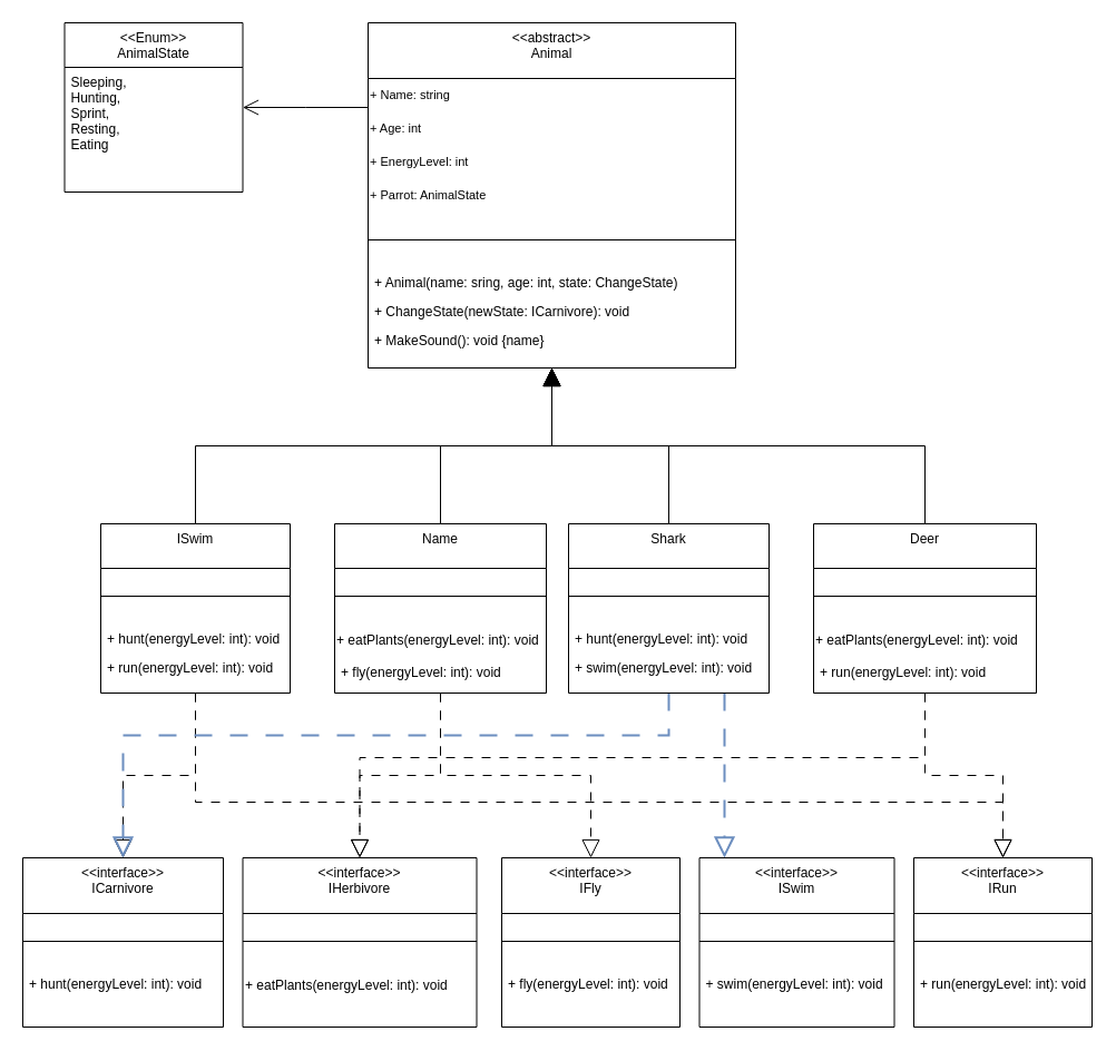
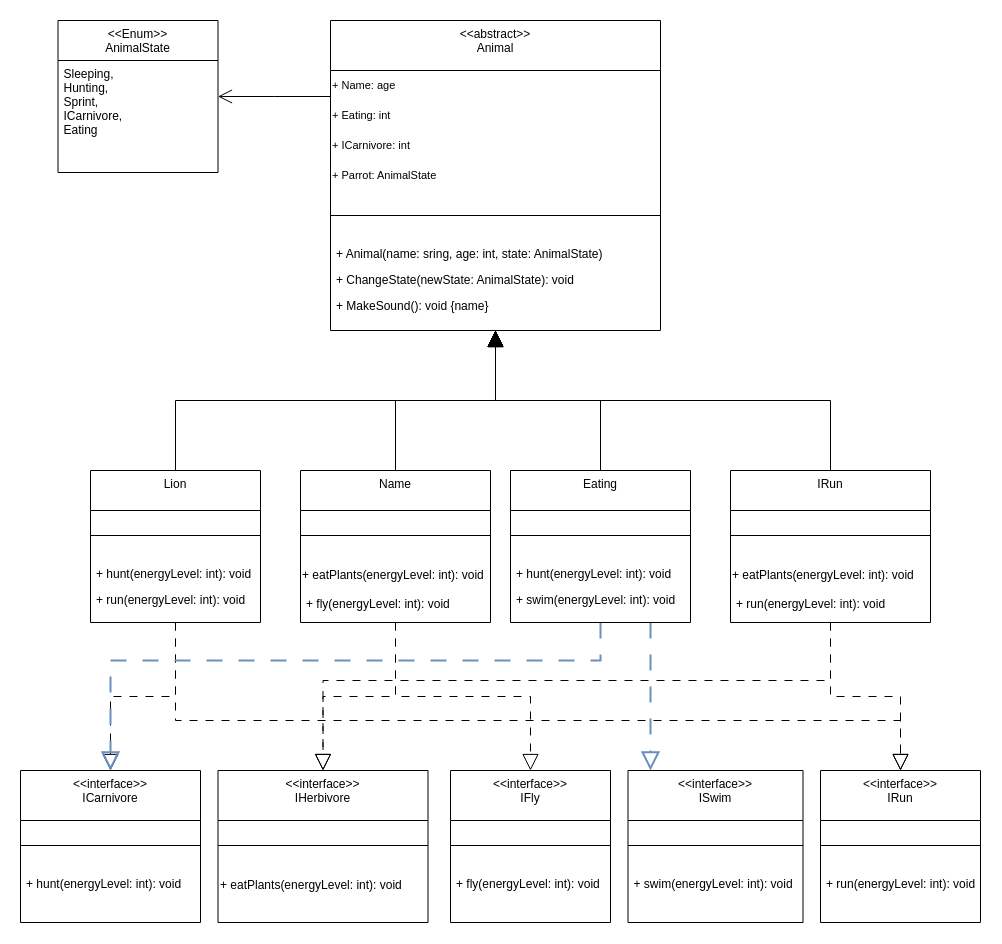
  <mxCell id="0" />
  <mxCell id="1" parent="0" />
  <mxCell id="2" style="edgeStyle=elbowEdgeStyle;rounded=0;orthogonalLoop=1;jettySize=auto;html=1;elbow=vertical;endArrow=block;endFill=1;endSize=14;" parent="1" source="5" target="17" edge="1"><mxGeometry relative="1" as="geometry" /></mxCell>
  <mxCell id="3" style="edgeStyle=elbowEdgeStyle;shape=connector;rounded=0;orthogonalLoop=1;jettySize=auto;elbow=vertical;html=1;strokeColor=default;align=center;verticalAlign=middle;fontFamily=Helvetica;fontSize=11;fontColor=default;labelBackgroundColor=default;endArrow=block;endFill=0;endSize=14;dashed=1;dashPattern=8 8;" parent="1" source="5" target="42" edge="1"><mxGeometry relative="1" as="geometry"><Array as="points" /></mxGeometry></mxCell>
  <mxCell id="4" style="edgeStyle=elbowEdgeStyle;shape=connector;rounded=0;orthogonalLoop=1;jettySize=auto;elbow=vertical;html=1;dashed=1;dashPattern=8 8;strokeColor=default;align=center;verticalAlign=middle;fontFamily=Helvetica;fontSize=11;fontColor=default;labelBackgroundColor=default;endArrow=block;endFill=0;endSize=14;" parent="1" source="5" target="54" edge="1"><mxGeometry relative="1" as="geometry"><Array as="points"><mxPoint x="530" y="720" /></Array></mxGeometry></mxCell>
- <mxCell id="5" value="ISwim" style="swimlane;fontStyle=0;align=center;verticalAlign=top;childLayout=stackLayout;horizontal=1;startSize=40;horizontalStack=0;resizeParent=1;resizeLast=0;collapsible=1;marginBottom=0;rounded=0;shadow=0;strokeWidth=1;" parent="1" vertex="1"><mxGeometry x="90" y="470" width="170" height="152" as="geometry"><mxRectangle x="230" y="140" width="160" height="26" as="alternateBounds" /></mxGeometry></mxCell>
+ <mxCell id="5" value="Lion" style="swimlane;fontStyle=0;align=center;verticalAlign=top;childLayout=stackLayout;horizontal=1;startSize=40;horizontalStack=0;resizeParent=1;resizeLast=0;collapsible=1;marginBottom=0;rounded=0;shadow=0;strokeWidth=1;" parent="1" vertex="1"><mxGeometry x="90" y="470" width="170" height="152" as="geometry"><mxRectangle x="230" y="140" width="160" height="26" as="alternateBounds" /></mxGeometry></mxCell>
  <mxCell id="6" value="" style="line;html=1;strokeWidth=1;align=left;verticalAlign=middle;spacingTop=-1;spacingLeft=3;spacingRight=3;rotatable=0;labelPosition=right;points=[];portConstraint=eastwest;" parent="5" vertex="1"><mxGeometry y="40" width="170" height="50" as="geometry" /></mxCell>
  <mxCell id="7" value="+ hunt(energyLevel: int): void" style="text;align=left;verticalAlign=top;spacingLeft=4;spacingRight=4;overflow=hidden;rotatable=0;points=[[0,0.5],[1,0.5]];portConstraint=eastwest;" vertex="1" parent="5"><mxGeometry y="90" width="170" height="26" as="geometry" /></mxCell>
  <mxCell id="8" value="+ run(energyLevel: int): void" style="text;align=left;verticalAlign=top;spacingLeft=4;spacingRight=4;overflow=hidden;rotatable=0;points=[[0,0.5],[1,0.5]];portConstraint=eastwest;" vertex="1" parent="5"><mxGeometry y="116" width="170" height="26" as="geometry" /></mxCell>
  <mxCell id="9" style="edgeStyle=elbowEdgeStyle;shape=connector;rounded=0;orthogonalLoop=1;jettySize=auto;elbow=vertical;html=1;strokeColor=default;align=center;verticalAlign=middle;fontFamily=Helvetica;fontSize=11;fontColor=default;labelBackgroundColor=default;endArrow=block;endFill=1;endSize=14;" parent="1" source="12" target="17" edge="1"><mxGeometry relative="1" as="geometry" /></mxCell>
  <mxCell id="10" style="edgeStyle=elbowEdgeStyle;shape=connector;rounded=0;orthogonalLoop=1;jettySize=auto;elbow=vertical;html=1;dashed=1;dashPattern=8 8;strokeColor=default;align=center;verticalAlign=middle;fontFamily=Helvetica;fontSize=11;fontColor=default;labelBackgroundColor=default;endArrow=block;endFill=0;endSize=14;" parent="1" source="12" target="48" edge="1"><mxGeometry relative="1" as="geometry" /></mxCell>
  <mxCell id="11" style="edgeStyle=elbowEdgeStyle;shape=connector;rounded=0;orthogonalLoop=1;jettySize=auto;elbow=vertical;html=1;dashed=1;dashPattern=8 8;strokeColor=default;align=center;verticalAlign=middle;fontFamily=Helvetica;fontSize=11;fontColor=default;labelBackgroundColor=default;endArrow=block;endFill=0;endSize=14;" parent="1" source="12" target="45" edge="1"><mxGeometry relative="1" as="geometry" /></mxCell>
  <mxCell id="12" value="Name" style="swimlane;fontStyle=0;align=center;verticalAlign=top;childLayout=stackLayout;horizontal=1;startSize=40;horizontalStack=0;resizeParent=1;resizeLast=0;collapsible=1;marginBottom=0;rounded=0;shadow=0;strokeWidth=1;" parent="1" vertex="1"><mxGeometry x="300" y="470" width="190" height="152" as="geometry"><mxRectangle x="230" y="140" width="160" height="26" as="alternateBounds" /></mxGeometry></mxCell>
  <mxCell id="13" value="" style="line;html=1;strokeWidth=1;align=left;verticalAlign=middle;spacingTop=-1;spacingLeft=3;spacingRight=3;rotatable=0;labelPosition=right;points=[];portConstraint=eastwest;" parent="12" vertex="1"><mxGeometry y="40" width="190" height="50" as="geometry" /></mxCell>
  <mxCell id="14" value="&lt;span style=&quot;font-size: 12px;&quot;&gt;+ eatPlants(energyLevel: int): void&lt;/span&gt;" style="text;html=1;align=left;verticalAlign=middle;resizable=0;points=[];autosize=1;strokeColor=none;fillColor=none;fontFamily=Helvetica;fontSize=11;fontColor=default;labelBackgroundColor=default;" vertex="1" parent="12"><mxGeometry y="90" width="190" height="30" as="geometry" /></mxCell>
  <mxCell id="15" value="+ fly(energyLevel: int): void" style="text;align=left;verticalAlign=top;spacingLeft=4;spacingRight=4;overflow=hidden;rotatable=0;points=[[0,0.5],[1,0.5]];portConstraint=eastwest;" vertex="1" parent="12"><mxGeometry y="120" width="190" height="26" as="geometry" /></mxCell>
  <mxCell id="16" style="edgeStyle=elbowEdgeStyle;rounded=0;orthogonalLoop=1;jettySize=auto;html=1;elbow=vertical;endArrow=open;endFill=0;endSize=12;" edge="1" parent="1" source="17" target="26"><mxGeometry relative="1" as="geometry" /></mxCell>
  <mxCell id="17" value="&lt;&lt;abstract&gt;&gt;&#10;Animal" style="swimlane;fontStyle=0;align=center;verticalAlign=top;childLayout=stackLayout;horizontal=1;startSize=50;horizontalStack=0;resizeParent=1;resizeLast=0;collapsible=1;marginBottom=0;rounded=0;shadow=0;strokeWidth=1;" parent="1" vertex="1"><mxGeometry x="330" y="20" width="330" height="310" as="geometry"><mxRectangle x="230" y="140" width="160" height="26" as="alternateBounds" /></mxGeometry></mxCell>
- <mxCell id="18" value="+ Name: string" style="text;html=1;align=left;verticalAlign=middle;resizable=0;points=[];autosize=1;strokeColor=none;fillColor=none;fontFamily=Helvetica;fontSize=11;fontColor=default;labelBackgroundColor=default;" parent="17" vertex="1"><mxGeometry y="50" width="330" height="30" as="geometry" /></mxCell>
- <mxCell id="19" value="+ Age: int" style="text;html=1;align=left;verticalAlign=middle;resizable=0;points=[];autosize=1;strokeColor=none;fillColor=none;fontFamily=Helvetica;fontSize=11;fontColor=default;labelBackgroundColor=default;" parent="17" vertex="1"><mxGeometry y="80" width="330" height="30" as="geometry" /></mxCell>
- <mxCell id="20" value="+ EnergyLevel: int" style="text;html=1;align=left;verticalAlign=middle;resizable=0;points=[];autosize=1;strokeColor=none;fillColor=none;fontFamily=Helvetica;fontSize=11;fontColor=default;labelBackgroundColor=default;" parent="17" vertex="1"><mxGeometry y="110" width="330" height="30" as="geometry" /></mxCell>
+ <mxCell id="18" value="+ Name: age" style="text;html=1;align=left;verticalAlign=middle;resizable=0;points=[];autosize=1;strokeColor=none;fillColor=none;fontFamily=Helvetica;fontSize=11;fontColor=default;labelBackgroundColor=default;" parent="17" vertex="1"><mxGeometry y="50" width="330" height="30" as="geometry" /></mxCell>
+ <mxCell id="19" value="+ Eating: int" style="text;html=1;align=left;verticalAlign=middle;resizable=0;points=[];autosize=1;strokeColor=none;fillColor=none;fontFamily=Helvetica;fontSize=11;fontColor=default;labelBackgroundColor=default;" parent="17" vertex="1"><mxGeometry y="80" width="330" height="30" as="geometry" /></mxCell>
+ <mxCell id="20" value="+ ICarnivore: int" style="text;html=1;align=left;verticalAlign=middle;resizable=0;points=[];autosize=1;strokeColor=none;fillColor=none;fontFamily=Helvetica;fontSize=11;fontColor=default;labelBackgroundColor=default;" parent="17" vertex="1"><mxGeometry y="110" width="330" height="30" as="geometry" /></mxCell>
  <mxCell id="21" value="+ Parrot: AnimalState" style="text;html=1;align=left;verticalAlign=middle;resizable=0;points=[];autosize=1;strokeColor=none;fillColor=none;fontFamily=Helvetica;fontSize=11;fontColor=default;labelBackgroundColor=default;" parent="17" vertex="1"><mxGeometry y="140" width="330" height="30" as="geometry" /></mxCell>
  <mxCell id="22" value="" style="line;html=1;strokeWidth=1;align=left;verticalAlign=middle;spacingTop=-1;spacingLeft=3;spacingRight=3;rotatable=0;labelPosition=right;points=[];portConstraint=eastwest;" parent="17" vertex="1"><mxGeometry y="170" width="330" height="50" as="geometry" /></mxCell>
- <mxCell id="23" value="+ Animal(name: sring, age: int, state: ChangeState)" style="text;align=left;verticalAlign=top;spacingLeft=4;spacingRight=4;overflow=hidden;rotatable=0;points=[[0,0.5],[1,0.5]];portConstraint=eastwest;" parent="17" vertex="1"><mxGeometry y="220" width="330" height="26" as="geometry" /></mxCell>
- <mxCell id="24" value="+ ChangeState(newState: ICarnivore): void" style="text;align=left;verticalAlign=top;spacingLeft=4;spacingRight=4;overflow=hidden;rotatable=0;points=[[0,0.5],[1,0.5]];portConstraint=eastwest;" parent="17" vertex="1"><mxGeometry y="246" width="330" height="26" as="geometry" /></mxCell>
+ <mxCell id="23" value="+ Animal(name: sring, age: int, state: AnimalState)" style="text;align=left;verticalAlign=top;spacingLeft=4;spacingRight=4;overflow=hidden;rotatable=0;points=[[0,0.5],[1,0.5]];portConstraint=eastwest;" parent="17" vertex="1"><mxGeometry y="220" width="330" height="26" as="geometry" /></mxCell>
+ <mxCell id="24" value="+ ChangeState(newState: AnimalState): void" style="text;align=left;verticalAlign=top;spacingLeft=4;spacingRight=4;overflow=hidden;rotatable=0;points=[[0,0.5],[1,0.5]];portConstraint=eastwest;" parent="17" vertex="1"><mxGeometry y="246" width="330" height="26" as="geometry" /></mxCell>
  <mxCell id="25" value="+ MakeSound(): void {name}" style="text;align=left;verticalAlign=top;spacingLeft=4;spacingRight=4;overflow=hidden;rotatable=0;points=[[0,0.5],[1,0.5]];portConstraint=eastwest;" parent="17" vertex="1"><mxGeometry y="272" width="330" height="26" as="geometry" /></mxCell>
  <mxCell id="26" value="&lt;&lt;Enum&gt;&gt;&#10;AnimalState" style="swimlane;fontStyle=0;align=center;verticalAlign=top;childLayout=stackLayout;horizontal=1;startSize=40;horizontalStack=0;resizeParent=1;resizeLast=0;collapsible=1;marginBottom=0;rounded=0;shadow=0;strokeWidth=1;" parent="1" vertex="1"><mxGeometry x="57.5" y="20" width="160" height="152" as="geometry"><mxRectangle x="230" y="140" width="160" height="26" as="alternateBounds" /></mxGeometry></mxCell>
- <mxCell id="27" value="Sleeping,&#10;    Hunting,&#10;    Sprint,&#10;    Resting,&#10;    Eating" style="text;align=left;verticalAlign=top;spacingLeft=4;spacingRight=4;overflow=hidden;rotatable=0;points=[[0,0.5],[1,0.5]];portConstraint=eastwest;" parent="26" vertex="1"><mxGeometry y="40" width="160" height="90" as="geometry" /></mxCell>
+ <mxCell id="27" value="Sleeping,&#10;    Hunting,&#10;    Sprint,&#10;    ICarnivore,&#10;    Eating" style="text;align=left;verticalAlign=top;spacingLeft=4;spacingRight=4;overflow=hidden;rotatable=0;points=[[0,0.5],[1,0.5]];portConstraint=eastwest;" parent="26" vertex="1"><mxGeometry y="40" width="160" height="90" as="geometry" /></mxCell>
  <mxCell id="28" style="edgeStyle=elbowEdgeStyle;shape=connector;rounded=0;orthogonalLoop=1;jettySize=auto;elbow=vertical;html=1;strokeColor=default;align=center;verticalAlign=middle;fontFamily=Helvetica;fontSize=11;fontColor=default;labelBackgroundColor=default;endArrow=block;endFill=1;endSize=14;" parent="1" source="31" target="17" edge="1"><mxGeometry relative="1" as="geometry" /></mxCell>
  <mxCell id="29" style="edgeStyle=elbowEdgeStyle;shape=connector;rounded=0;orthogonalLoop=1;jettySize=auto;elbow=vertical;html=1;dashed=1;dashPattern=8 8;strokeColor=#6c8ebf;align=center;verticalAlign=middle;fontFamily=Helvetica;fontSize=11;fontColor=default;labelBackgroundColor=default;endArrow=block;endFill=0;endSize=14;fillColor=#dae8fc;strokeWidth=2;" parent="1" source="31" target="42" edge="1"><mxGeometry relative="1" as="geometry"><Array as="points"><mxPoint x="330" y="660" /></Array></mxGeometry></mxCell>
  <mxCell id="30" style="edgeStyle=elbowEdgeStyle;shape=connector;rounded=0;orthogonalLoop=1;jettySize=auto;elbow=vertical;html=1;dashed=1;dashPattern=8 8;strokeColor=#6c8ebf;align=center;verticalAlign=middle;fontFamily=Helvetica;fontSize=11;fontColor=default;labelBackgroundColor=default;endArrow=block;endFill=0;endSize=14;strokeWidth=2;fillColor=#dae8fc;" parent="1" source="31" target="51" edge="1"><mxGeometry relative="1" as="geometry"><Array as="points"><mxPoint x="650" y="680" /></Array></mxGeometry></mxCell>
- <mxCell id="31" value="Shark" style="swimlane;fontStyle=0;align=center;verticalAlign=top;childLayout=stackLayout;horizontal=1;startSize=40;horizontalStack=0;resizeParent=1;resizeLast=0;collapsible=1;marginBottom=0;rounded=0;shadow=0;strokeWidth=1;" parent="1" vertex="1"><mxGeometry x="510" y="470" width="180" height="152" as="geometry"><mxRectangle x="230" y="140" width="160" height="26" as="alternateBounds" /></mxGeometry></mxCell>
+ <mxCell id="31" value="Eating" style="swimlane;fontStyle=0;align=center;verticalAlign=top;childLayout=stackLayout;horizontal=1;startSize=40;horizontalStack=0;resizeParent=1;resizeLast=0;collapsible=1;marginBottom=0;rounded=0;shadow=0;strokeWidth=1;" parent="1" vertex="1"><mxGeometry x="510" y="470" width="180" height="152" as="geometry"><mxRectangle x="230" y="140" width="160" height="26" as="alternateBounds" /></mxGeometry></mxCell>
  <mxCell id="32" value="" style="line;html=1;strokeWidth=1;align=left;verticalAlign=middle;spacingTop=-1;spacingLeft=3;spacingRight=3;rotatable=0;labelPosition=right;points=[];portConstraint=eastwest;" parent="31" vertex="1"><mxGeometry y="40" width="180" height="50" as="geometry" /></mxCell>
  <mxCell id="33" value="+ hunt(energyLevel: int): void" style="text;align=left;verticalAlign=top;spacingLeft=4;spacingRight=4;overflow=hidden;rotatable=0;points=[[0,0.5],[1,0.5]];portConstraint=eastwest;" vertex="1" parent="31"><mxGeometry y="90" width="180" height="26" as="geometry" /></mxCell>
  <mxCell id="34" value="+ swim(energyLevel: int): void" style="text;align=left;verticalAlign=top;spacingLeft=4;spacingRight=4;overflow=hidden;rotatable=0;points=[[0,0.5],[1,0.5]];portConstraint=eastwest;" vertex="1" parent="31"><mxGeometry y="116" width="180" height="26" as="geometry" /></mxCell>
  <mxCell id="35" style="edgeStyle=elbowEdgeStyle;shape=connector;rounded=0;orthogonalLoop=1;jettySize=auto;elbow=vertical;html=1;strokeColor=default;align=center;verticalAlign=middle;fontFamily=Helvetica;fontSize=11;fontColor=default;labelBackgroundColor=default;endArrow=block;endFill=1;endSize=14;" parent="1" source="38" target="17" edge="1"><mxGeometry relative="1" as="geometry" /></mxCell>
  <mxCell id="36" style="edgeStyle=elbowEdgeStyle;shape=connector;rounded=0;orthogonalLoop=1;jettySize=auto;elbow=vertical;html=1;dashed=1;dashPattern=8 8;strokeColor=default;align=center;verticalAlign=middle;fontFamily=Helvetica;fontSize=11;fontColor=default;labelBackgroundColor=default;endArrow=block;endFill=0;endSize=14;" parent="1" source="38" target="54" edge="1"><mxGeometry relative="1" as="geometry" /></mxCell>
  <mxCell id="37" style="edgeStyle=elbowEdgeStyle;shape=connector;rounded=0;orthogonalLoop=1;jettySize=auto;elbow=vertical;html=1;dashed=1;dashPattern=8 8;strokeColor=default;align=center;verticalAlign=middle;fontFamily=Helvetica;fontSize=11;fontColor=default;labelBackgroundColor=default;endArrow=block;endFill=0;endSize=14;" parent="1" source="38" target="45" edge="1"><mxGeometry relative="1" as="geometry"><Array as="points"><mxPoint x="570" y="680" /></Array></mxGeometry></mxCell>
- <mxCell id="38" value="Deer" style="swimlane;fontStyle=0;align=center;verticalAlign=top;childLayout=stackLayout;horizontal=1;startSize=40;horizontalStack=0;resizeParent=1;resizeLast=0;collapsible=1;marginBottom=0;rounded=0;shadow=0;strokeWidth=1;" parent="1" vertex="1"><mxGeometry x="730" y="470" width="200" height="152" as="geometry"><mxRectangle x="230" y="140" width="160" height="26" as="alternateBounds" /></mxGeometry></mxCell>
+ <mxCell id="38" value="IRun" style="swimlane;fontStyle=0;align=center;verticalAlign=top;childLayout=stackLayout;horizontal=1;startSize=40;horizontalStack=0;resizeParent=1;resizeLast=0;collapsible=1;marginBottom=0;rounded=0;shadow=0;strokeWidth=1;" parent="1" vertex="1"><mxGeometry x="730" y="470" width="200" height="152" as="geometry"><mxRectangle x="230" y="140" width="160" height="26" as="alternateBounds" /></mxGeometry></mxCell>
  <mxCell id="39" value="" style="line;html=1;strokeWidth=1;align=left;verticalAlign=middle;spacingTop=-1;spacingLeft=3;spacingRight=3;rotatable=0;labelPosition=right;points=[];portConstraint=eastwest;" parent="38" vertex="1"><mxGeometry y="40" width="200" height="50" as="geometry" /></mxCell>
  <mxCell id="40" value="&lt;span style=&quot;font-size: 12px;&quot;&gt;+ eatPlants(energyLevel: int): void&lt;/span&gt;" style="text;html=1;align=left;verticalAlign=middle;resizable=0;points=[];autosize=1;strokeColor=none;fillColor=none;fontFamily=Helvetica;fontSize=11;fontColor=default;labelBackgroundColor=default;" vertex="1" parent="38"><mxGeometry y="90" width="200" height="30" as="geometry" /></mxCell>
  <mxCell id="41" value="+ run(energyLevel: int): void" style="text;align=left;verticalAlign=top;spacingLeft=4;spacingRight=4;overflow=hidden;rotatable=0;points=[[0,0.5],[1,0.5]];portConstraint=eastwest;" vertex="1" parent="38"><mxGeometry y="120" width="200" height="26" as="geometry" /></mxCell>
  <mxCell id="42" value="&lt;&lt;interface&gt;&gt;&#10;ICarnivore" style="swimlane;fontStyle=0;align=center;verticalAlign=top;childLayout=stackLayout;horizontal=1;startSize=50;horizontalStack=0;resizeParent=1;resizeLast=0;collapsible=1;marginBottom=0;rounded=0;shadow=0;strokeWidth=1;" parent="1" vertex="1"><mxGeometry x="20" y="770" width="180" height="152" as="geometry"><mxRectangle x="230" y="140" width="160" height="26" as="alternateBounds" /></mxGeometry></mxCell>
  <mxCell id="43" value="" style="line;html=1;strokeWidth=1;align=left;verticalAlign=middle;spacingTop=-1;spacingLeft=3;spacingRight=3;rotatable=0;labelPosition=right;points=[];portConstraint=eastwest;" parent="42" vertex="1"><mxGeometry y="50" width="180" height="50" as="geometry" /></mxCell>
  <mxCell id="44" value="+ hunt(energyLevel: int): void" style="text;align=left;verticalAlign=top;spacingLeft=4;spacingRight=4;overflow=hidden;rotatable=0;points=[[0,0.5],[1,0.5]];portConstraint=eastwest;" parent="42" vertex="1"><mxGeometry y="100" width="180" height="26" as="geometry" /></mxCell>
  <mxCell id="45" value="&lt;&lt;interface&gt;&gt;&#10;IHerbivore" style="swimlane;fontStyle=0;align=center;verticalAlign=top;childLayout=stackLayout;horizontal=1;startSize=50;horizontalStack=0;resizeParent=1;resizeLast=0;collapsible=1;marginBottom=0;rounded=0;shadow=0;strokeWidth=1;" parent="1" vertex="1"><mxGeometry x="217.5" y="770" width="210" height="152" as="geometry"><mxRectangle x="230" y="140" width="160" height="26" as="alternateBounds" /></mxGeometry></mxCell>
  <mxCell id="46" value="" style="line;html=1;strokeWidth=1;align=left;verticalAlign=middle;spacingTop=-1;spacingLeft=3;spacingRight=3;rotatable=0;labelPosition=right;points=[];portConstraint=eastwest;" parent="45" vertex="1"><mxGeometry y="50" width="210" height="50" as="geometry" /></mxCell>
  <mxCell id="47" value="&lt;span style=&quot;font-size: 12px;&quot;&gt;+ eatPlants(energyLevel: int): void&lt;/span&gt;" style="text;html=1;align=left;verticalAlign=middle;resizable=0;points=[];autosize=1;strokeColor=none;fillColor=none;fontFamily=Helvetica;fontSize=11;fontColor=default;labelBackgroundColor=default;" parent="45" vertex="1"><mxGeometry y="100" width="210" height="30" as="geometry" /></mxCell>
  <mxCell id="48" value="&lt;&lt;interface&gt;&gt;&#10;IFly" style="swimlane;fontStyle=0;align=center;verticalAlign=top;childLayout=stackLayout;horizontal=1;startSize=50;horizontalStack=0;resizeParent=1;resizeLast=0;collapsible=1;marginBottom=0;rounded=0;shadow=0;strokeWidth=1;" parent="1" vertex="1"><mxGeometry x="450" y="770" width="160" height="152" as="geometry"><mxRectangle x="230" y="140" width="160" height="26" as="alternateBounds" /></mxGeometry></mxCell>
  <mxCell id="49" value="" style="line;html=1;strokeWidth=1;align=left;verticalAlign=middle;spacingTop=-1;spacingLeft=3;spacingRight=3;rotatable=0;labelPosition=right;points=[];portConstraint=eastwest;" parent="48" vertex="1"><mxGeometry y="50" width="160" height="50" as="geometry" /></mxCell>
  <mxCell id="50" value="+ fly(energyLevel: int): void" style="text;align=left;verticalAlign=top;spacingLeft=4;spacingRight=4;overflow=hidden;rotatable=0;points=[[0,0.5],[1,0.5]];portConstraint=eastwest;" parent="48" vertex="1"><mxGeometry y="100" width="160" height="26" as="geometry" /></mxCell>
  <mxCell id="51" value="&lt;&lt;interface&gt;&gt;&#10;ISwim" style="swimlane;fontStyle=0;align=center;verticalAlign=top;childLayout=stackLayout;horizontal=1;startSize=50;horizontalStack=0;resizeParent=1;resizeLast=0;collapsible=1;marginBottom=0;rounded=0;shadow=0;strokeWidth=1;" parent="1" vertex="1"><mxGeometry x="627.5" y="770" width="175" height="152" as="geometry"><mxRectangle x="230" y="140" width="160" height="26" as="alternateBounds" /></mxGeometry></mxCell>
  <mxCell id="52" value="" style="line;html=1;strokeWidth=1;align=left;verticalAlign=middle;spacingTop=-1;spacingLeft=3;spacingRight=3;rotatable=0;labelPosition=right;points=[];portConstraint=eastwest;" parent="51" vertex="1"><mxGeometry y="50" width="175" height="50" as="geometry" /></mxCell>
  <mxCell id="53" value="+ swim(energyLevel: int): void" style="text;align=left;verticalAlign=top;spacingLeft=4;spacingRight=4;overflow=hidden;rotatable=0;points=[[0,0.5],[1,0.5]];portConstraint=eastwest;" parent="51" vertex="1"><mxGeometry y="100" width="175" height="26" as="geometry" /></mxCell>
  <mxCell id="54" value="&lt;&lt;interface&gt;&gt;&#10;IRun" style="swimlane;fontStyle=0;align=center;verticalAlign=top;childLayout=stackLayout;horizontal=1;startSize=50;horizontalStack=0;resizeParent=1;resizeLast=0;collapsible=1;marginBottom=0;rounded=0;shadow=0;strokeWidth=1;" parent="1" vertex="1"><mxGeometry x="820" y="770" width="160" height="152" as="geometry"><mxRectangle x="230" y="140" width="160" height="26" as="alternateBounds" /></mxGeometry></mxCell>
  <mxCell id="55" value="" style="line;html=1;strokeWidth=1;align=left;verticalAlign=middle;spacingTop=-1;spacingLeft=3;spacingRight=3;rotatable=0;labelPosition=right;points=[];portConstraint=eastwest;" parent="54" vertex="1"><mxGeometry y="50" width="160" height="50" as="geometry" /></mxCell>
  <mxCell id="56" value="+ run(energyLevel: int): void" style="text;align=left;verticalAlign=top;spacingLeft=4;spacingRight=4;overflow=hidden;rotatable=0;points=[[0,0.5],[1,0.5]];portConstraint=eastwest;" parent="54" vertex="1"><mxGeometry y="100" width="160" height="26" as="geometry" /></mxCell>
